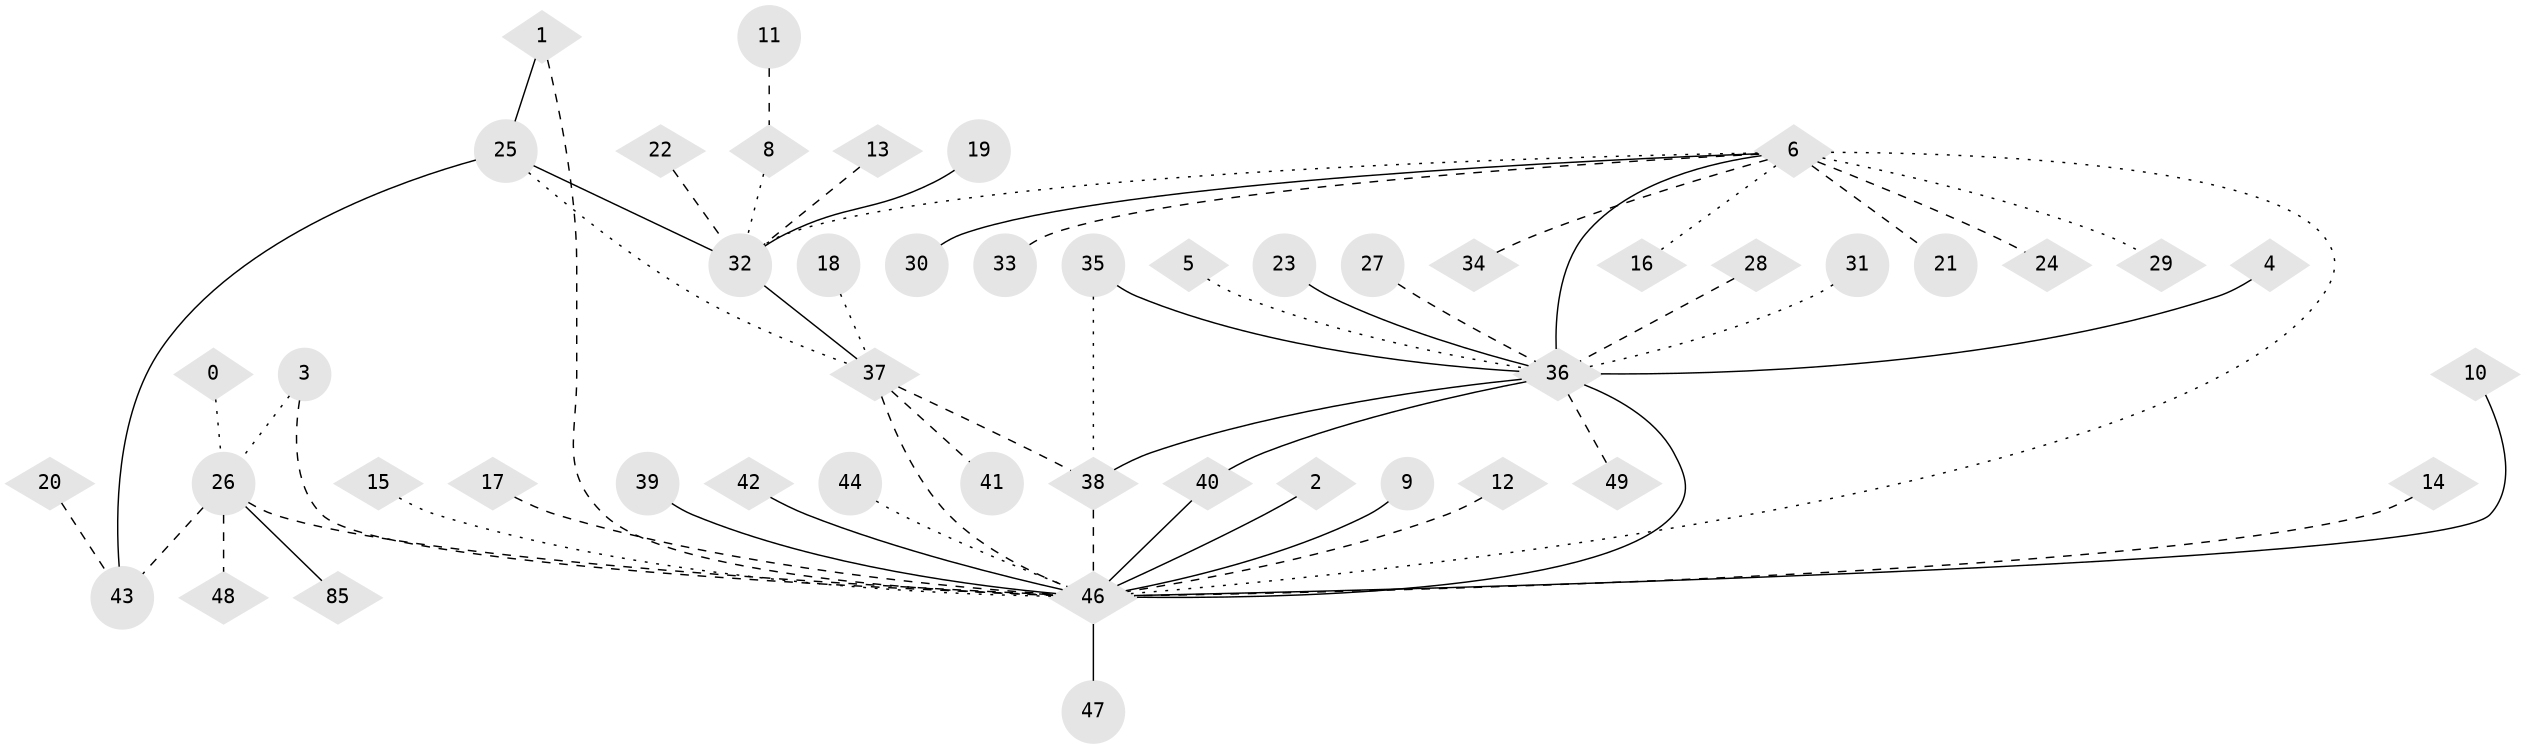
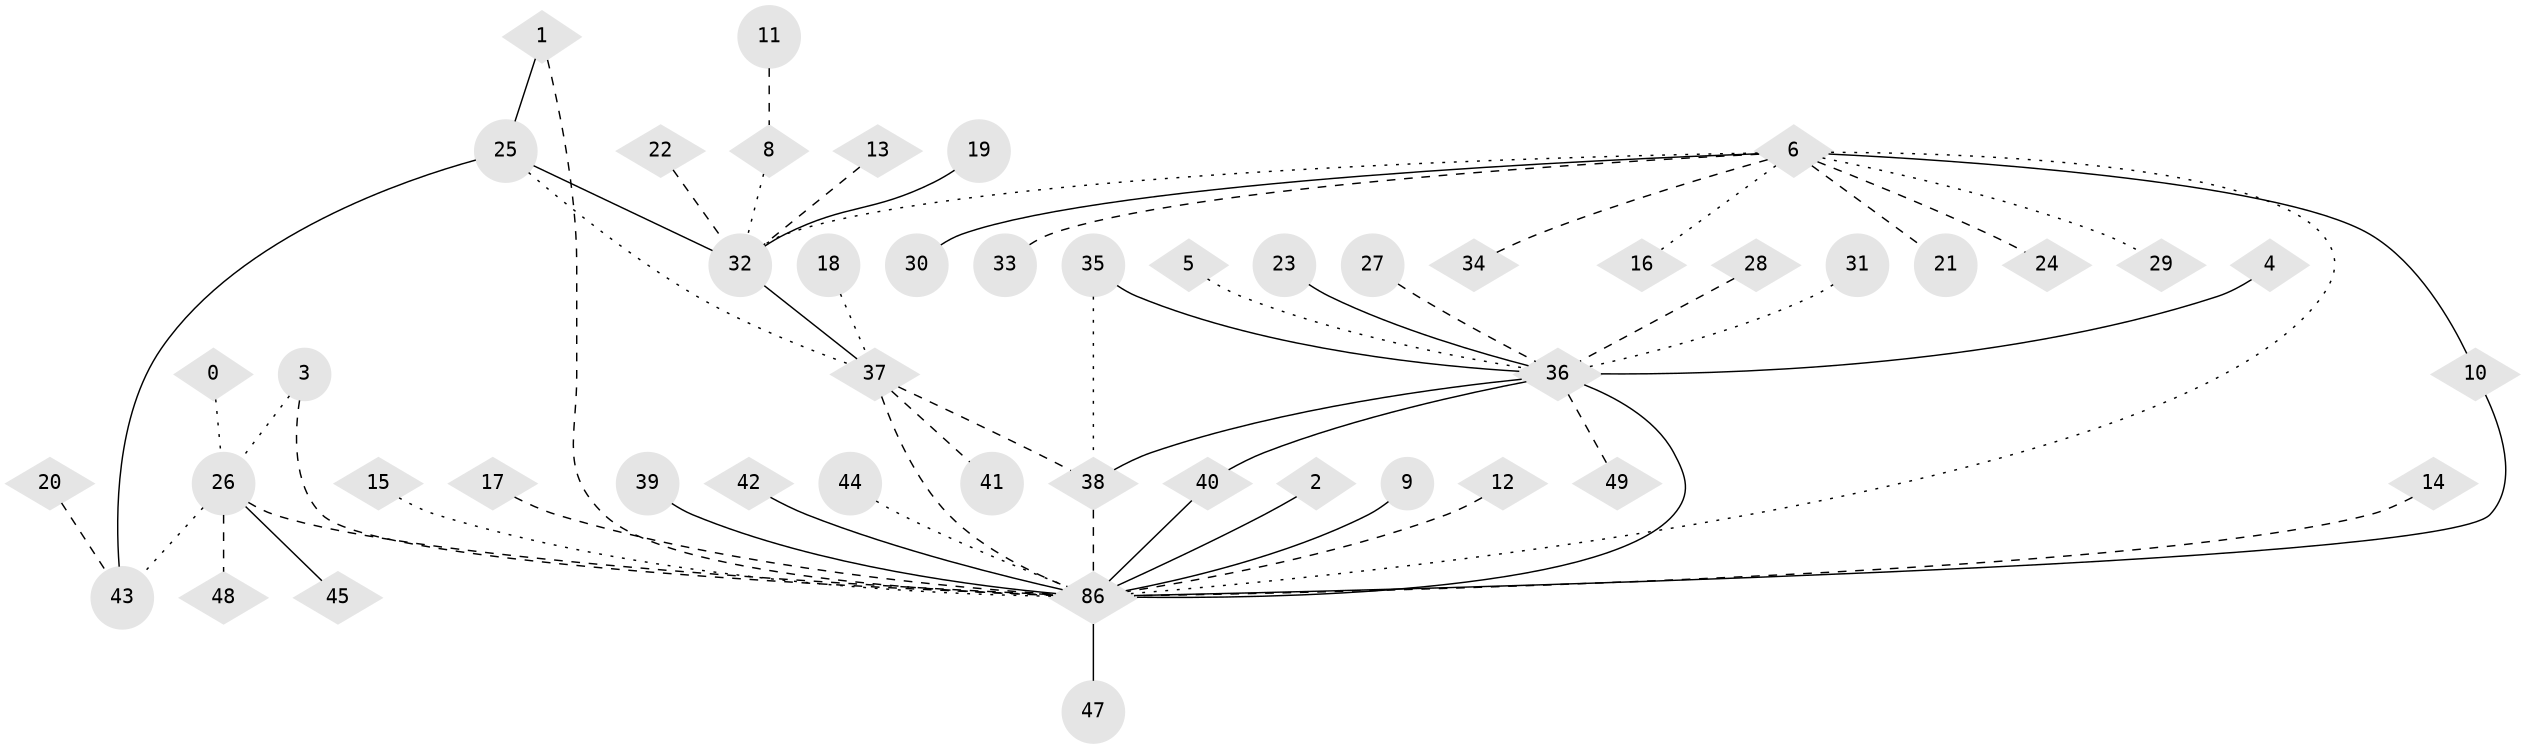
  graph {
    fontname="DejaVu Sans Mono"
    node [color=gray90 fontname="DejaVu Sans Mono" shape=diamond style=filled]
    edge [fontname="DejaVu Sans Mono" style=dashed weight=1.0]
    25 [shape=circle]
    1
-   46
+   46 [label=86]
    32 [shape=circle]
    37
    43 [shape=circle]
    47 [shape=circle]
    2
    3 [shape=circle]
    26 [shape=circle]
-   45 [label=85]
+   45
    48
    4
    36
    38
    40
    49
    5
    6
    16
    21 [shape=circle]
    24
    29
    30 [shape=circle]
    33 [shape=circle]
    34
    n27 [label=0]
    8
    9 [shape=circle]
    10
    11 [shape=circle]
    12
    13
    14
    15
    17
    18 [shape=circle]
    41 [shape=circle]
    19 [shape=circle]
    20
    22
    23 [shape=circle]
    27 [shape=circle]
    28
    31 [shape=circle]
    35 [shape=circle]
    39 [shape=circle]
    42
    44 [shape=circle]
    25 -- 32 [style=solid]
    25 -- 37 [style=dotted]
    25 -- 43 [style=solid]
    1 -- 25 [style=solid]
    1 -- 46
    46 -- 47 [style=solid]
    32 -- 37 [style=solid]
    37 -- 46
    37 -- 38
    37 -- 41
    2 -- 46 [style=solid]
    3 -- 46
    3 -- 26 [style=dotted]
    26 -- 46 [weight=2.0]
-   26 -- 43
+   26 -- 43 [style=dotted]
    26 -- 45 [style=solid]
    26 -- 48
    4 -- 36 [style=solid]
    36 -- 46 [style=solid weight=2.0]
    36 -- 38 [style=solid]
    36 -- 40 [style=solid]
    36 -- 49
    38 -- 46
    40 -- 46 [style=solid]
    5 -- 36 [style=dotted]
    6 -- 46 [style=dotted weight=2.0]
    6 -- 32 [style=dotted]
-   6 -- 36 [style=solid]
+   6 -- 10 [style=solid]
    6 -- 16 [style=dotted]
    6 -- 21
    6 -- 24
    6 -- 29 [style=dotted]
    6 -- 30 [style=solid]
    6 -- 33
    6 -- 34
    n27 -- 26 [style=dotted]
    8 -- 32 [style=dotted]
    9 -- 46 [style=solid]
    10 -- 46 [style=solid]
    11 -- 8
    12 -- 46
    13 -- 32
    14 -- 46
    15 -- 46 [style=dotted]
    17 -- 46
    18 -- 37 [style=dotted]
    19 -- 32 [style=solid]
    20 -- 43
    22 -- 32
    23 -- 36 [style=solid]
    27 -- 36
    28 -- 36
    31 -- 36 [style=dotted]
    35 -- 36 [style=solid]
    35 -- 38 [style=dotted]
    39 -- 46 [style=solid]
    42 -- 46 [style=solid]
    44 -- 46 [style=dotted]
  }
